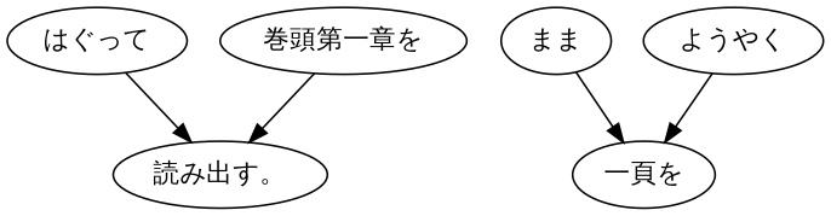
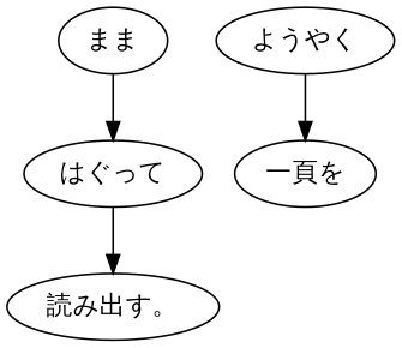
  digraph {
    n1 [label="読み出す。"]
    n2 [label="まま"]
    n3 [label="はぐって"]
    n4 [label="ようやく"]
    n5 [label="一頁を"]
-   n6 [label="巻頭第一章を"]
-   n2 -> n5
+   n2 -> n3
    n3 -> n1
    n4 -> n5
-   n6 -> n1
  }
